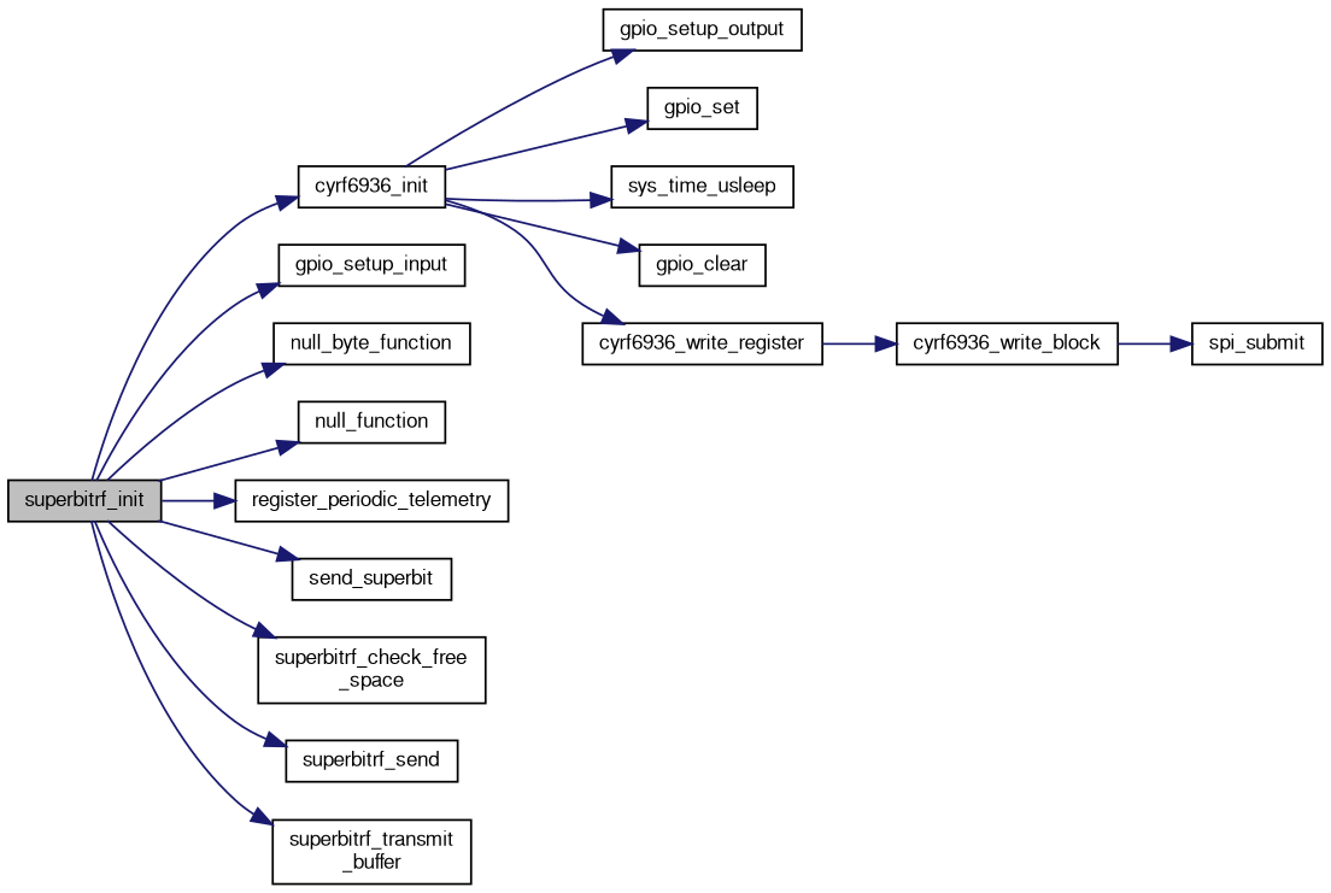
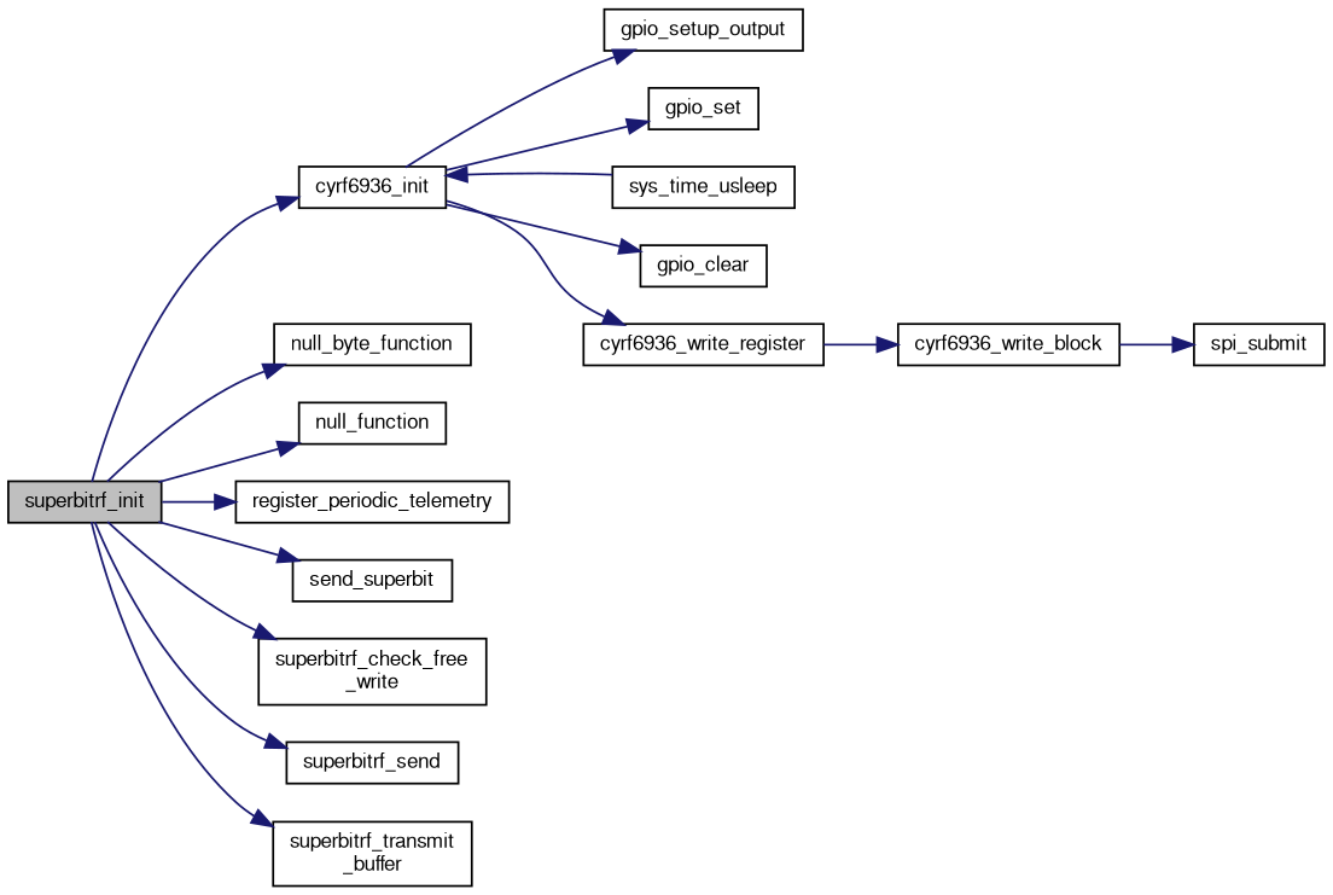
  digraph {
    rankdir=LR
    node [color=black fillcolor=white fontname=FreeSans fontsize=10 shape=record style=filled]
    edge [color=midnightblue fontname=FreeSans fontsize=10 labelfontname=FreeSans labelfontsize=10 style=solid]
    n1 [fillcolor=grey75 fontcolor=black height=0.2 label=superbitrf_init width=0.4]
    n2 [height=0.2 label=cyrf6936_init width=0.4]
-   n3 [height=0.2 label=gpio_setup_input width=0.4]
    n4 [height=0.2 label=null_byte_function width=0.4]
    n5 [height=0.2 label=null_function width=0.4]
    n6 [height=0.2 label=register_periodic_telemetry width=0.4]
    n7 [height=0.2 label=send_superbit width=0.4]
-   n8 [height=0.2 label="superbitrf_check_free\l_space" width=0.4]
+   n8 [height=0.2 label="superbitrf_check_free\l_write" width=0.4]
    n9 [height=0.2 label=superbitrf_send width=0.4]
    n10 [height=0.2 label="superbitrf_transmit\l_buffer" width=0.4]
    n11 [height=0.2 label=gpio_setup_output width=0.4]
    n12 [height=0.2 label=gpio_set width=0.4]
    n13 [height=0.2 label=sys_time_usleep width=0.4]
    n14 [height=0.2 label=gpio_clear width=0.4]
    n15 [height=0.2 label=cyrf6936_write_register width=0.4]
    n16 [height=0.2 label=cyrf6936_write_block width=0.4]
    n17 [height=0.2 label=spi_submit width=0.4]
    n1 -> n2
-   n1 -> n3
    n1 -> n4
    n1 -> n5
    n1 -> n6
    n1 -> n7
    n1 -> n8
    n1 -> n9
    n1 -> n10
    n2 -> n11
    n2 -> n12
-   n2 -> n13
+   n13 -> n2
    n2 -> n14
    n2 -> n15
    n15 -> n16
    n16 -> n17
  }
